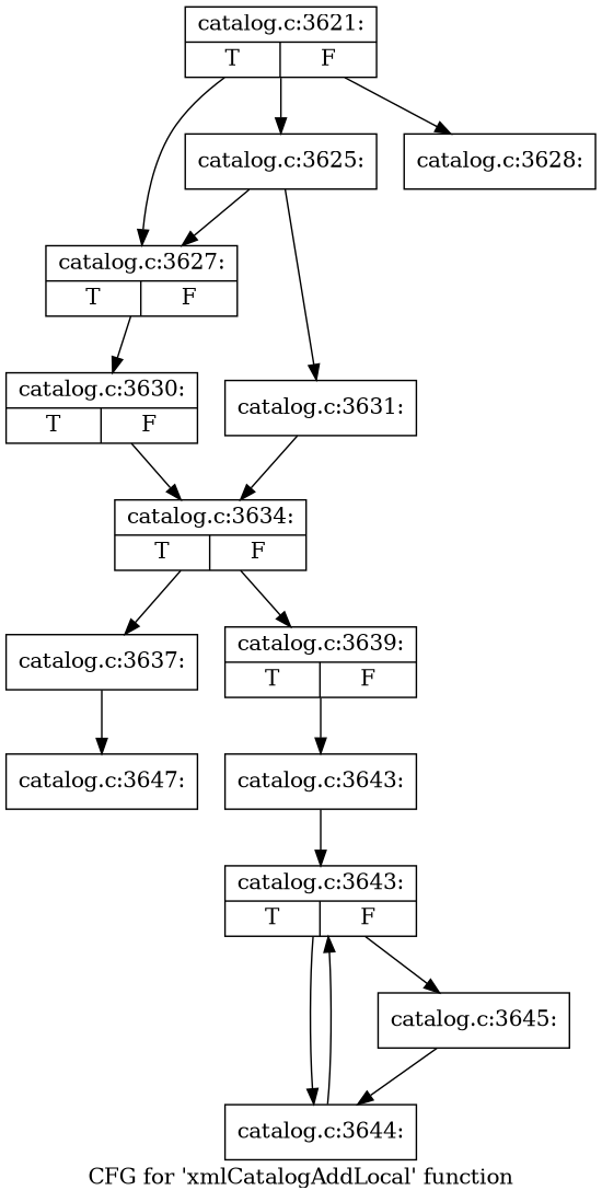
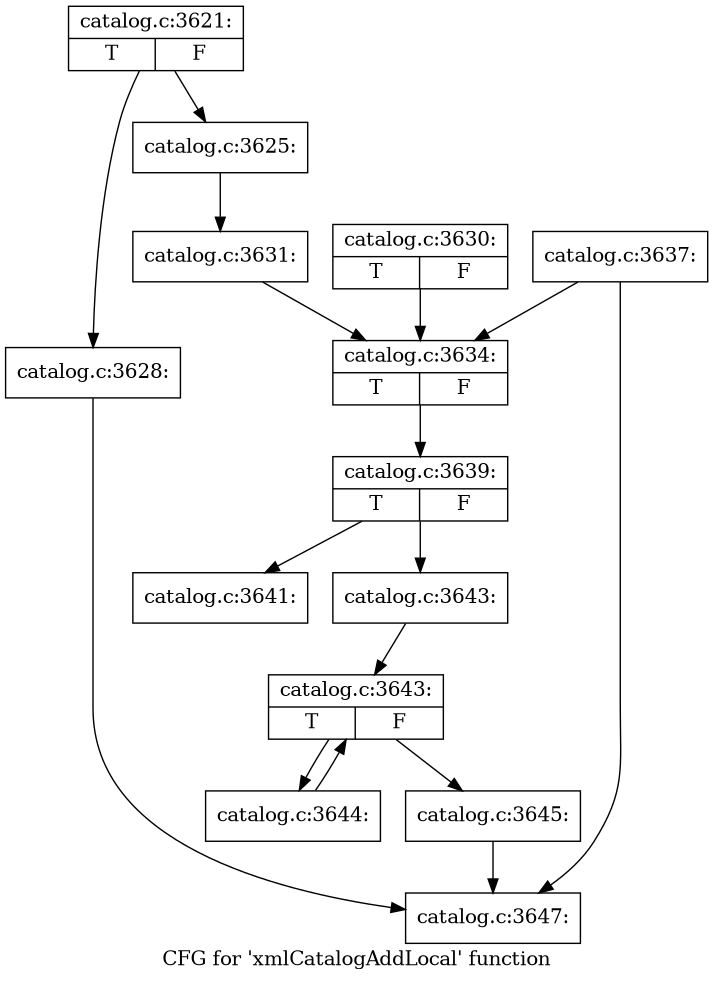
  digraph {
    label="CFG for 'xmlCatalogAddLocal' function"
    node [shape=record]
    n1 [label="{catalog.c:3621:|{<s0>T|<s1>F}}"]
-   n2 [label="{catalog.c:3627:|{<s0>T|<s1>F}}"]
    n3 [label="{catalog.c:3625:}"]
    n4 [label="{catalog.c:3628:}"]
    n5 [label="{catalog.c:3630:|{<s0>T|<s1>F}}"]
    n6 [label="{catalog.c:3631:}"]
    n7 [label="{catalog.c:3647:}"]
    n8 [label="{catalog.c:3634:|{<s0>T|<s1>F}}"]
    n9 [label="{catalog.c:3637:}"]
    n10 [label="{catalog.c:3639:|{<s0>T|<s1>F}}"]
+   n11 [label="{catalog.c:3641:}"]
    n12 [label="{catalog.c:3643:}"]
    n13 [label="{catalog.c:3643:|{<s0>T|<s1>F}}"]
    n14 [label="{catalog.c:3644:}"]
    n15 [label="{catalog.c:3645:}"]
-   n1 -> n2
    n1 -> n3
    n1 -> n4
-   n2 -> n5
-   n3 -> n2
    n3 -> n6
+   n4 -> n7
    n5 -> n8
    n6 -> n8
-   n8 -> n9
+   n9 -> n8
    n8 -> n10
    n9 -> n7
+   n10 -> n11
    n10 -> n12
    n12 -> n13
    n13 -> n14
    n13 -> n15
    n14 -> n13
-   n15 -> n14
+   n15 -> n7
  }
